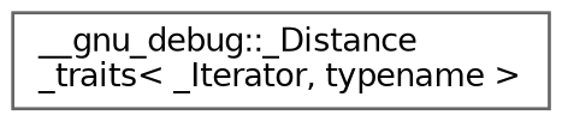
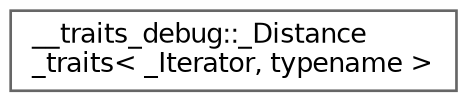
  digraph {
    rankdir=TB
-   n1 [color=grey40 fillcolor=white fontname=Helvetica fontsize=10 height=0.2 label="__gnu_debug::_Distance\l_traits\< _Iterator, typename \>" shape=box style=filled width=0.4]
+   n1 [color=grey40 fillcolor=white fontname=Helvetica fontsize=10 height=0.2 label="__traits_debug::_Distance\l_traits\< _Iterator, typename \>" shape=box style=filled width=0.4]
  }
